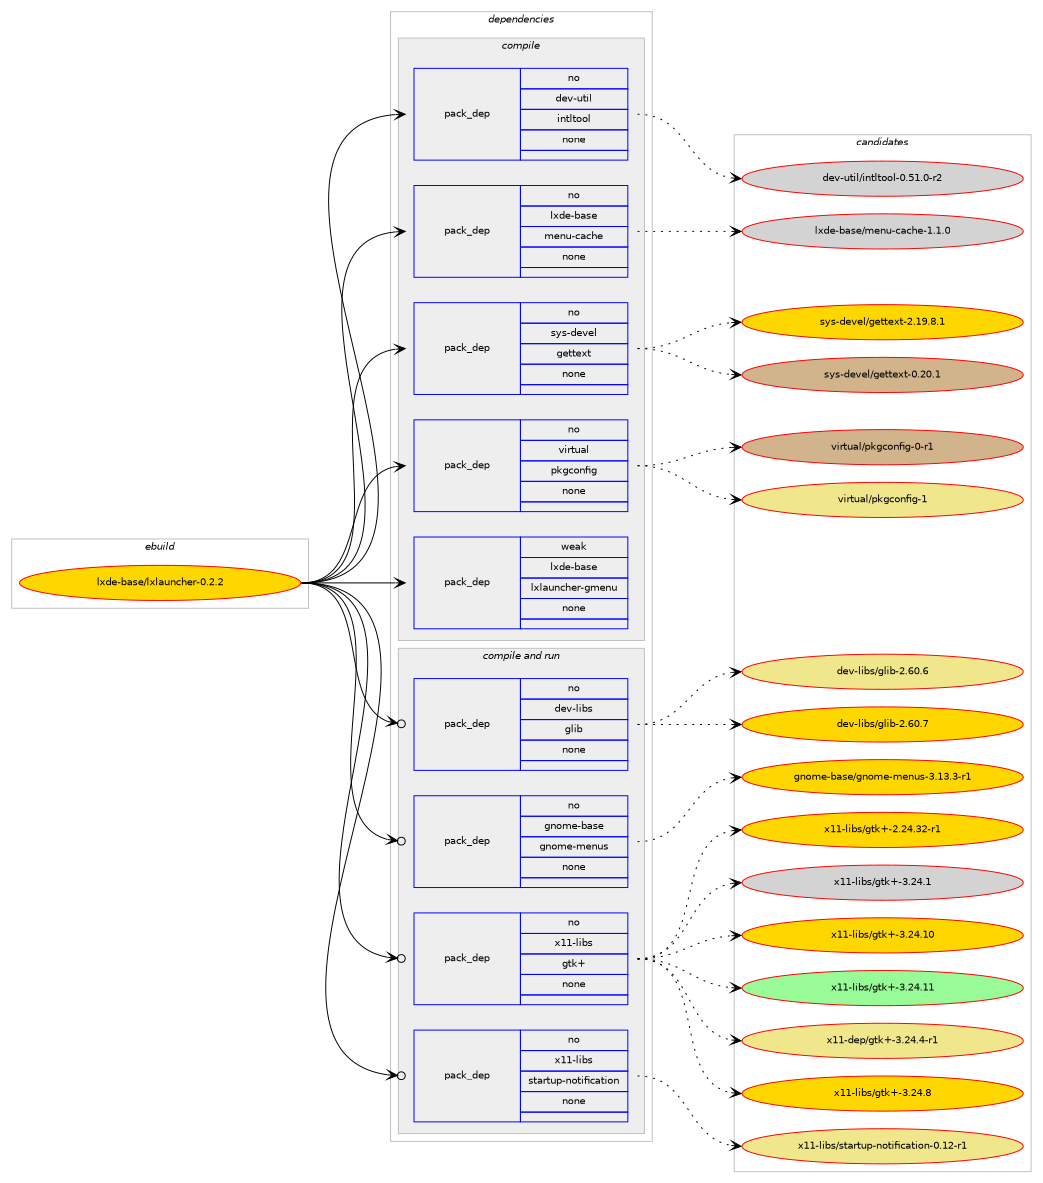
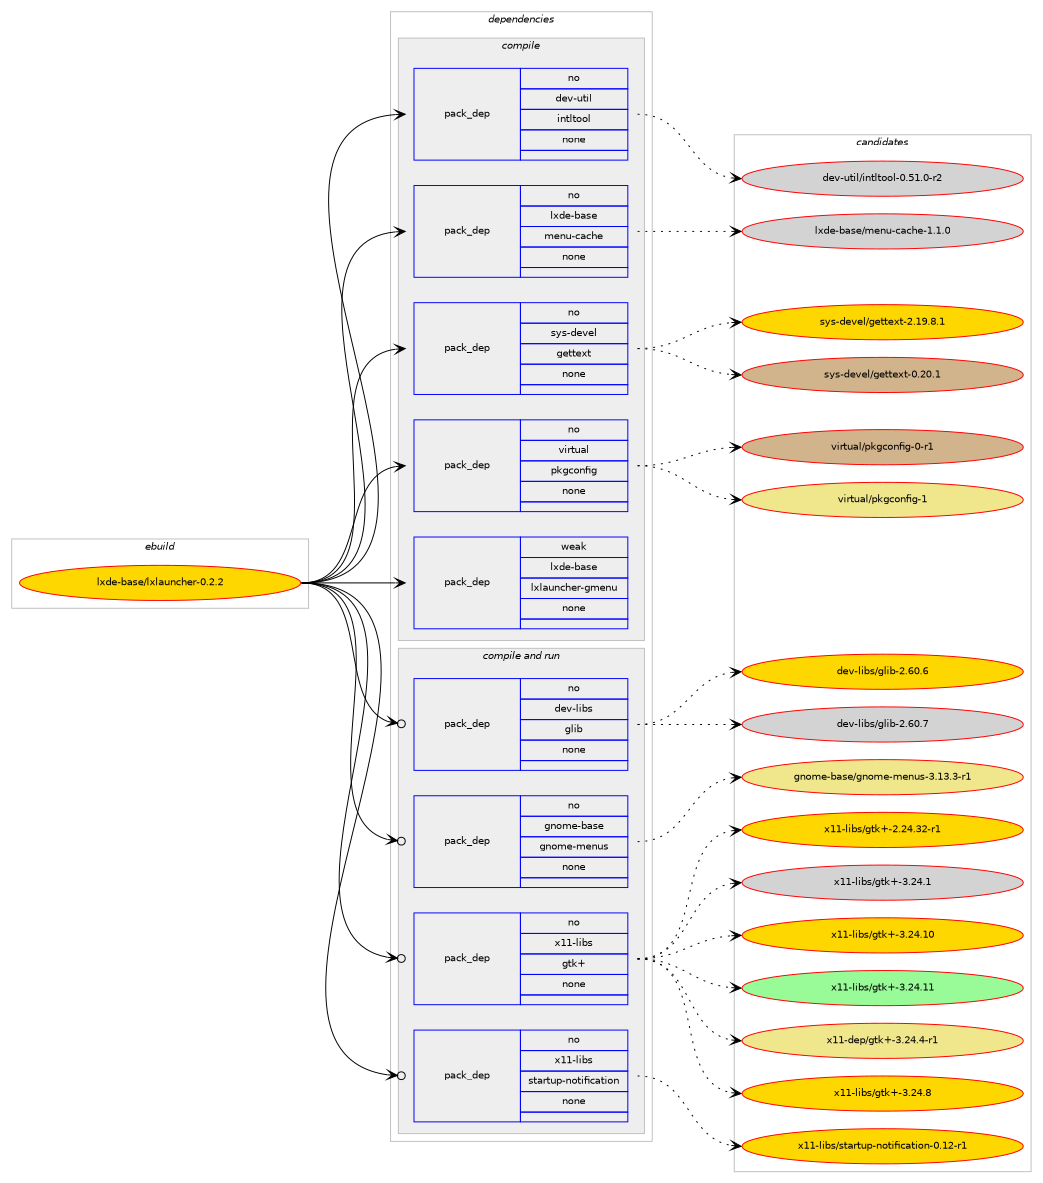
  digraph {
    compound=true
    concentrate=true
    fontname="DejaVu Sans"
    fontsize=10
    newrank=true
    rankdir=LR
    ranksep=1.5
    node [color=red fontname="DejaVu Sans" fontsize=10 style=filled]
    edge [arrowhead=vee fontname="DejaVu Sans" headport=w style=dotted tailport=e weight=100]
    n1 [fillcolor=gold label="lxde-base/lxlauncher-0.2.2" width=4]
    n2 [color=blue label=<<TABLE BORDER="0" CELLBORDER="1" CELLSPACING="0" CELLPADDING="4" WIDTH="220"><TR><TD ROWSPAN="6" CELLPADDING="30">pack_dep</TD></TR><TR><TD WIDTH="110">no</TD></TR><TR><TD>dev-util</TD></TR><TR><TD>intltool</TD></TR><TR><TD>none</TD></TR><TR><TD></TD></TR></TABLE>> shape=none style=""]
    n3 [color=blue label=<<TABLE BORDER="0" CELLBORDER="1" CELLSPACING="0" CELLPADDING="4" WIDTH="220"><TR><TD ROWSPAN="6" CELLPADDING="30">pack_dep</TD></TR><TR><TD WIDTH="110">no</TD></TR><TR><TD>lxde-base</TD></TR><TR><TD>menu-cache</TD></TR><TR><TD>none</TD></TR><TR><TD></TD></TR></TABLE>> shape=none style=""]
    n4 [color=blue label=<<TABLE BORDER="0" CELLBORDER="1" CELLSPACING="0" CELLPADDING="4" WIDTH="220"><TR><TD ROWSPAN="6" CELLPADDING="30">pack_dep</TD></TR><TR><TD WIDTH="110">no</TD></TR><TR><TD>sys-devel</TD></TR><TR><TD>gettext</TD></TR><TR><TD>none</TD></TR><TR><TD></TD></TR></TABLE>> shape=none style=""]
    n5 [color=blue label=<<TABLE BORDER="0" CELLBORDER="1" CELLSPACING="0" CELLPADDING="4" WIDTH="220"><TR><TD ROWSPAN="6" CELLPADDING="30">pack_dep</TD></TR><TR><TD WIDTH="110">no</TD></TR><TR><TD>virtual</TD></TR><TR><TD>pkgconfig</TD></TR><TR><TD>none</TD></TR><TR><TD></TD></TR></TABLE>> shape=none style=""]
    n6 [color=blue label=<<TABLE BORDER="0" CELLBORDER="1" CELLSPACING="0" CELLPADDING="4" WIDTH="220"><TR><TD ROWSPAN="6" CELLPADDING="30">pack_dep</TD></TR><TR><TD WIDTH="110">weak</TD></TR><TR><TD>lxde-base</TD></TR><TR><TD>lxlauncher-gmenu</TD></TR><TR><TD>none</TD></TR><TR><TD></TD></TR></TABLE>> shape=none style=""]
    n7 [color=blue label=<<TABLE BORDER="0" CELLBORDER="1" CELLSPACING="0" CELLPADDING="4" WIDTH="220"><TR><TD ROWSPAN="6" CELLPADDING="30">pack_dep</TD></TR><TR><TD WIDTH="110">no</TD></TR><TR><TD>dev-libs</TD></TR><TR><TD>glib</TD></TR><TR><TD>none</TD></TR><TR><TD></TD></TR></TABLE>> shape=none style=""]
    n8 [color=blue label=<<TABLE BORDER="0" CELLBORDER="1" CELLSPACING="0" CELLPADDING="4" WIDTH="220"><TR><TD ROWSPAN="6" CELLPADDING="30">pack_dep</TD></TR><TR><TD WIDTH="110">no</TD></TR><TR><TD>gnome-base</TD></TR><TR><TD>gnome-menus</TD></TR><TR><TD>none</TD></TR><TR><TD></TD></TR></TABLE>> shape=none style=""]
    n9 [color=blue label=<<TABLE BORDER="0" CELLBORDER="1" CELLSPACING="0" CELLPADDING="4" WIDTH="220"><TR><TD ROWSPAN="6" CELLPADDING="30">pack_dep</TD></TR><TR><TD WIDTH="110">no</TD></TR><TR><TD>x11-libs</TD></TR><TR><TD>gtk+</TD></TR><TR><TD>none</TD></TR><TR><TD></TD></TR></TABLE>> shape=none style=""]
    n10 [color=blue label=<<TABLE BORDER="0" CELLBORDER="1" CELLSPACING="0" CELLPADDING="4" WIDTH="220"><TR><TD ROWSPAN="6" CELLPADDING="30">pack_dep</TD></TR><TR><TD WIDTH="110">no</TD></TR><TR><TD>x11-libs</TD></TR><TR><TD>startup-notification</TD></TR><TR><TD>none</TD></TR><TR><TD></TD></TR></TABLE>> shape=none style=""]
    n11 [fillcolor=lightgrey label="dev-util/intltool-0.51.0-r2" width=4]
    n12 [fillcolor=lightgrey label="lxde-base/menu-cache-1.1.0" width=4]
    n13 [fillcolor=gold label="sys-devel/gettext-2.19.8.1" width=4]
    n14 [fillcolor=tan label="sys-devel/gettext-0.20.1" width=4]
    n15 [fillcolor=tan label="virtual/pkgconfig-0-r1" width=4]
    n16 [fillcolor=khaki label="virtual/pkgconfig-1" width=4]
-   n17 [fillcolor=khaki label="dev-libs/glib-2.60.6" width=4]
-   n18 [fillcolor=gold label="dev-libs/glib-2.60.7" width=4]
-   n19 [fillcolor=gold label="gnome-base/gnome-menus-3.13.3-r1" width=4]
+   n17 [fillcolor=gold label="dev-libs/glib-2.60.6" width=4]
+   n18 [fillcolor=lightgrey label="dev-libs/glib-2.60.7" width=4]
+   n19 [fillcolor=khaki label="gnome-base/gnome-menus-3.13.3-r1" width=4]
    n20 [fillcolor=gold label="x11-libs/gtk+-2.24.32-r1" width=4]
    n21 [fillcolor=lightgrey label="x11-libs/gtk+-3.24.1" width=4]
    n22 [fillcolor=gold label="x11-libs/gtk+-3.24.10" width=4]
    n23 [fillcolor=palegreen label="x11-libs/gtk+-3.24.11" width=4]
    n24 [fillcolor=khaki label="x11-dep/gtk+-3.24.4-r1" width=4]
    n25 [fillcolor=gold label="x11-libs/gtk+-3.24.8" width=4]
-   n26 [fillcolor=khaki label="x11-libs/startup-notification-0.12-r1" width=4]
+   n26 [fillcolor=gold label="x11-libs/startup-notification-0.12-r1" width=4]
    subgraph cluster_1 {
      color=gray
      label=<<i>ebuild</i>>
      rank=same
      n1
    }
    subgraph cluster_2 {
      color=gray
      label=<<i>dependencies</i>>
      subgraph cluster_3 {
        color=gray
        fillcolor="#eeeeee"
        label=<<i>compile</i>>
        style=filled
        subgraph sub_4 {
          color=gray
          fillcolor="#eeeeee"
          label=<<i>compile</i>>
          style=filled
          n2
        }
        subgraph sub_5 {
          color=gray
          fillcolor="#eeeeee"
          label=<<i>compile</i>>
          style=filled
          n3
        }
        subgraph sub_6 {
          color=gray
          fillcolor="#eeeeee"
          label=<<i>compile</i>>
          style=filled
          n4
        }
        subgraph sub_7 {
          color=gray
          fillcolor="#eeeeee"
          label=<<i>compile</i>>
          style=filled
          n5
        }
        subgraph sub_8 {
          color=gray
          fillcolor="#eeeeee"
          label=<<i>compile</i>>
          style=filled
          n6
        }
      }
      subgraph cluster_9 {
        color=gray
        fillcolor="#eeeeee"
        label=<<i>compile and run</i>>
        style=filled
        subgraph sub_10 {
          color=gray
          fillcolor="#eeeeee"
          label=<<i>compile and run</i>>
          style=filled
          n7
        }
        subgraph sub_11 {
          color=gray
          fillcolor="#eeeeee"
          label=<<i>compile and run</i>>
          style=filled
          n8
        }
        subgraph sub_12 {
          color=gray
          fillcolor="#eeeeee"
          label=<<i>compile and run</i>>
          style=filled
          n9
        }
        subgraph sub_13 {
          color=gray
          fillcolor="#eeeeee"
          label=<<i>compile and run</i>>
          style=filled
          n10
        }
      }
      subgraph cluster_14 {
        color=gray
        fillcolor="#eeeeee"
        label=<<i>run</i>>
        style=filled
      }
    }
    subgraph cluster_15 {
      color=gray
      label=<<i>candidates</i>>
      rank=same
      subgraph sub_16 {
        color=black
        label=<<i>candidates</i>>
        nodesep=1
        rank=same
        n11
      }
      subgraph sub_17 {
        color=black
        label=<<i>candidates</i>>
        nodesep=1
        rank=same
        n12
      }
      subgraph sub_18 {
        color=black
        label=<<i>candidates</i>>
        nodesep=1
        rank=same
        n13
        n14
      }
      subgraph sub_19 {
        color=black
        label=<<i>candidates</i>>
        nodesep=1
        rank=same
        n15
        n16
      }
      subgraph sub_20 {
        color=black
        label=<<i>candidates</i>>
        nodesep=1
        rank=same
      }
      subgraph sub_21 {
        color=black
        label=<<i>candidates</i>>
        nodesep=1
        rank=same
        n17
        n18
      }
      subgraph sub_22 {
        color=black
        label=<<i>candidates</i>>
        nodesep=1
        rank=same
        n19
      }
      subgraph sub_23 {
        color=black
        label=<<i>candidates</i>>
        nodesep=1
        rank=same
        n20
        n21
        n22
        n23
        n24
        n25
      }
      subgraph sub_24 {
        color=black
        label=<<i>candidates</i>>
        nodesep=1
        rank=same
        n26
      }
    }
    n1 -> n2 [style=solid weight=20]
    n1 -> n3 [style=solid weight=20]
    n1 -> n4 [style=solid weight=20]
    n1 -> n5 [style=solid weight=20]
    n1 -> n6 [style=solid weight=20]
    n1 -> n7 [arrowhead=odotvee style=solid weight=20]
    n1 -> n8 [arrowhead=odotvee style=solid weight=20]
    n1 -> n9 [arrowhead=odotvee style=solid weight=20]
    n1 -> n10 [arrowhead=odotvee style=solid weight=20]
    n2 -> n11
    n3 -> n12
    n4 -> n13
    n4 -> n14
    n5 -> n15
    n5 -> n16
    n7 -> n17
    n7 -> n18
    n8 -> n19
    n9 -> n20
    n9 -> n21
    n9 -> n22
    n9 -> n23
    n9 -> n24
    n9 -> n25
    n10 -> n26
  }
